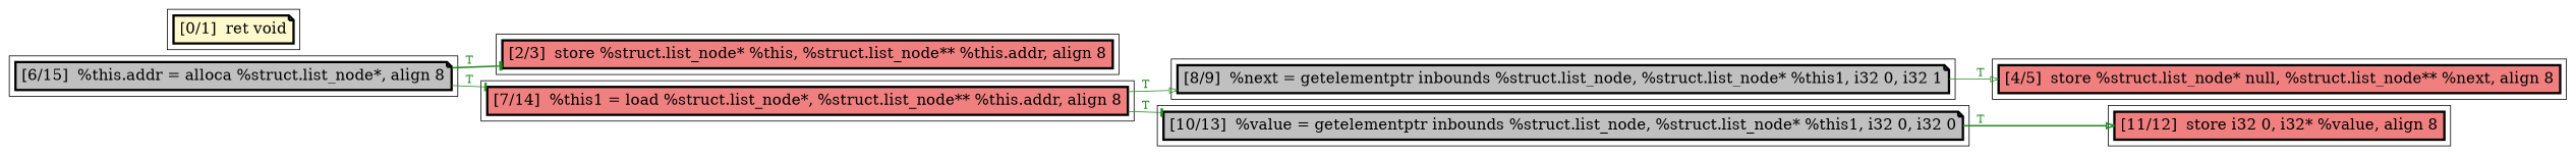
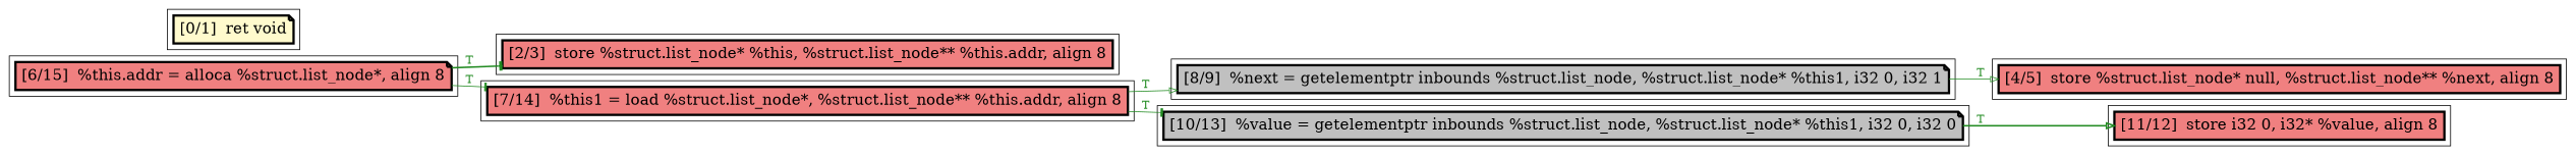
  digraph {
    rankdir=LR
    node [fillcolor=lightcoral fontsize=20 penwidth=3.0 shape=box style=filled]
    edge [color=forestgreen fontcolor=forestgreen style=solid arrowhead=tee]
    n1 [label="[4/5]  store %struct.list_node* null, %struct.list_node** %next, align 8"]
-   n2 [fillcolor=grey label="[6/15]  %this.addr = alloca %struct.list_node*, align 8" shape=note]
+   n2 [label="[6/15]  %this.addr = alloca %struct.list_node*, align 8" shape=note]
    n3 [fillcolor=lemonchiffon label="[0/1]  ret void" shape=note]
    n4 [fillcolor=grey label="[8/9]  %next = getelementptr inbounds %struct.list_node, %struct.list_node* %this1, i32 0, i32 1" shape=note]
    n5 [label="[2/3]  store %struct.list_node* %this, %struct.list_node** %this.addr, align 8"]
    n6 [label="[7/14]  %this1 = load %struct.list_node*, %struct.list_node** %this.addr, align 8"]
    n7 [fillcolor=grey label="[10/13]  %value = getelementptr inbounds %struct.list_node, %struct.list_node* %this1, i32 0, i32 0" shape=note]
    n8 [label="[11/12]  store i32 0, i32* %value, align 8"]
    subgraph cluster_1 {
      n1
    }
    subgraph cluster_2 {
      n2
    }
    subgraph cluster_3 {
      n3
    }
    subgraph cluster_4 {
      n4
    }
    subgraph cluster_5 {
      n5
    }
    subgraph cluster_6 {
      n6
    }
    subgraph cluster_7 {
      n7
    }
    subgraph cluster_8 {
      n8
    }
    n2 -> n5 [label=T style=bold]
    n2 -> n6 [label=T]
    n4 -> n1 [label=T arrowhead=onormal]
    n6 -> n4 [label=T arrowhead=onormal]
    n6 -> n7 [label=T]
    n7 -> n8 [label=T style=bold arrowhead=onormal]
  }
